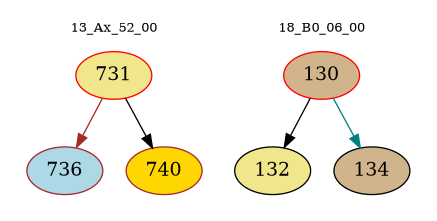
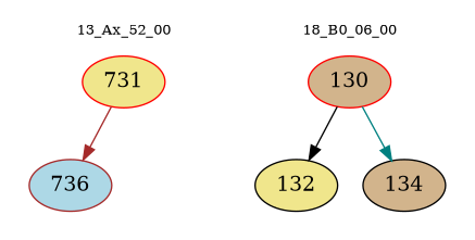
  digraph {
    node [color=red fillcolor=khaki style=filled]
    edge [color=black]
    n1 [label=731]
    n2 [color=brown fillcolor=lightblue label=736]
-   n3 [color=brown fillcolor=gold label=740]
    n4 [fillcolor=tan label=130]
    n5 [color=black label=132]
    n6 [color=black fillcolor=tan label=134]
    subgraph cluster_1 {
      color=white
      fontsize=10
      label="13_Ax_52_00"
      n1
      n2
-     n3
    }
    subgraph cluster_2 {
      color=white
      fontsize=10
      label="18_B0_06_00"
      n4
      n5
      n6
    }
    n1 -> n2 [color=brown]
-   n1 -> n3
    n4 -> n5
    n4 -> n6 [color=teal]
  }
